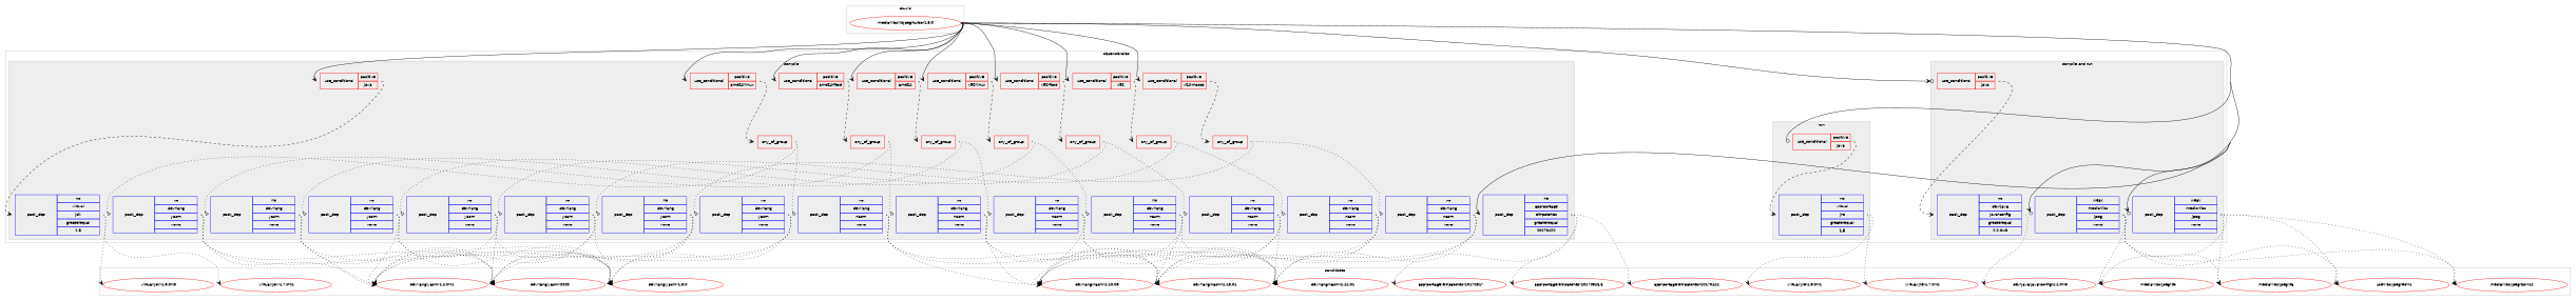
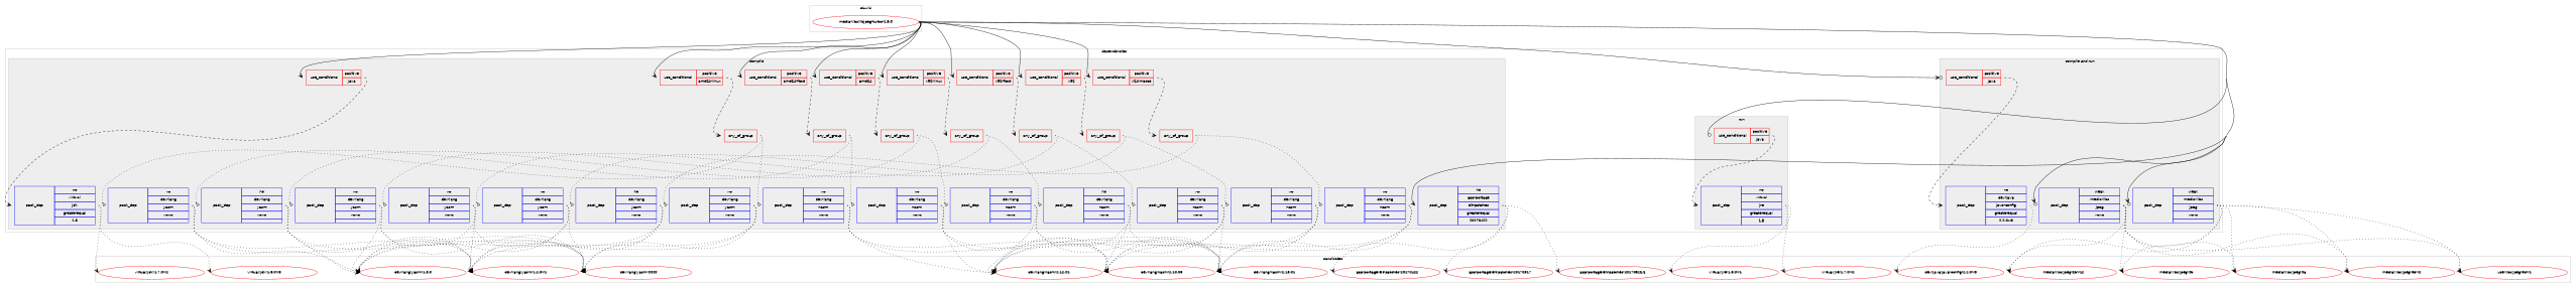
  digraph {
    compound=true
    concentrate=true
    fontname=Helvetica
    fontsize=10
    newrank=true
    rankdir=TB
    ranksep=1.5
    node [color=red fontname=Helvetica fontsize=10 shape=none]
    edge [arrowhead=vee headport=w style=dotted tailport=e weight=100]
    n1 [label="media-libs/libjpeg-turbo-1.5.0" width=4 shape=""]
    n2 [color=blue label=<<TABLE BORDER="0" CELLBORDER="1" CELLSPACING="0" CELLPADDING="4" WIDTH="220"><TR><TD ROWSPAN="6" CELLPADDING="30">pack_dep</TD></TR><TR><TD WIDTH="110">no</TD></TR><TR><TD>dev-lang</TD></TR><TR><TD>nasm</TD></TR><TR><TD>none</TD></TR><TR><TD></TD></TR></TABLE>>]
    n3 [color=blue label=<<TABLE BORDER="0" CELLBORDER="1" CELLSPACING="0" CELLPADDING="4" WIDTH="220"><TR><TD ROWSPAN="6" CELLPADDING="30">pack_dep</TD></TR><TR><TD WIDTH="110">no</TD></TR><TR><TD>dev-lang</TD></TR><TR><TD>yasm</TD></TR><TR><TD>none</TD></TR><TR><TD></TD></TR></TABLE>>]
    n4 [label=<<TABLE BORDER="0" CELLBORDER="1" CELLSPACING="0" CELLPADDING="4"><TR><TD CELLPADDING="10">any_of_group</TD></TR></TABLE>>]
    n5 [label=<<TABLE BORDER="0" CELLBORDER="1" CELLSPACING="0" CELLPADDING="4"><TR><TD ROWSPAN="3" CELLPADDING="10">use_conditional</TD></TR><TR><TD>positive</TD></TR><TR><TD>amd64</TD></TR></TABLE>>]
    n6 [color=blue label=<<TABLE BORDER="0" CELLBORDER="1" CELLSPACING="0" CELLPADDING="4" WIDTH="220"><TR><TD ROWSPAN="6" CELLPADDING="30">pack_dep</TD></TR><TR><TD WIDTH="110">no</TD></TR><TR><TD>dev-lang</TD></TR><TR><TD>nasm</TD></TR><TR><TD>none</TD></TR><TR><TD></TD></TR></TABLE>>]
    n7 [color=blue label=<<TABLE BORDER="0" CELLBORDER="1" CELLSPACING="0" CELLPADDING="4" WIDTH="220"><TR><TD ROWSPAN="6" CELLPADDING="30">pack_dep</TD></TR><TR><TD WIDTH="110">no</TD></TR><TR><TD>dev-lang</TD></TR><TR><TD>yasm</TD></TR><TR><TD>none</TD></TR><TR><TD></TD></TR></TABLE>>]
    n8 [label=<<TABLE BORDER="0" CELLBORDER="1" CELLSPACING="0" CELLPADDING="4"><TR><TD CELLPADDING="10">any_of_group</TD></TR></TABLE>>]
    n9 [label=<<TABLE BORDER="0" CELLBORDER="1" CELLSPACING="0" CELLPADDING="4"><TR><TD ROWSPAN="3" CELLPADDING="10">use_conditional</TD></TR><TR><TD>positive</TD></TR><TR><TD>amd64-fbsd</TD></TR></TABLE>>]
    n10 [color=blue label=<<TABLE BORDER="0" CELLBORDER="1" CELLSPACING="0" CELLPADDING="4" WIDTH="220"><TR><TD ROWSPAN="6" CELLPADDING="30">pack_dep</TD></TR><TR><TD WIDTH="110">no</TD></TR><TR><TD>dev-lang</TD></TR><TR><TD>nasm</TD></TR><TR><TD>none</TD></TR><TR><TD></TD></TR></TABLE>>]
    n11 [color=blue label=<<TABLE BORDER="0" CELLBORDER="1" CELLSPACING="0" CELLPADDING="4" WIDTH="220"><TR><TD ROWSPAN="6" CELLPADDING="30">pack_dep</TD></TR><TR><TD WIDTH="110">no</TD></TR><TR><TD>dev-lang</TD></TR><TR><TD>yasm</TD></TR><TR><TD>none</TD></TR><TR><TD></TD></TR></TABLE>>]
    n12 [label=<<TABLE BORDER="0" CELLBORDER="1" CELLSPACING="0" CELLPADDING="4"><TR><TD CELLPADDING="10">any_of_group</TD></TR></TABLE>>]
    n13 [label=<<TABLE BORDER="0" CELLBORDER="1" CELLSPACING="0" CELLPADDING="4"><TR><TD ROWSPAN="3" CELLPADDING="10">use_conditional</TD></TR><TR><TD>positive</TD></TR><TR><TD>amd64-linux</TD></TR></TABLE>>]
    n14 [color=blue label=<<TABLE BORDER="0" CELLBORDER="1" CELLSPACING="0" CELLPADDING="4" WIDTH="220"><TR><TD ROWSPAN="6" CELLPADDING="30">pack_dep</TD></TR><TR><TD WIDTH="110">no</TD></TR><TR><TD>virtual</TD></TR><TR><TD>jdk</TD></TR><TR><TD>greaterequal</TD></TR><TR><TD>1.5</TD></TR></TABLE>>]
    n15 [label=<<TABLE BORDER="0" CELLBORDER="1" CELLSPACING="0" CELLPADDING="4"><TR><TD ROWSPAN="3" CELLPADDING="10">use_conditional</TD></TR><TR><TD>positive</TD></TR><TR><TD>java</TD></TR></TABLE>>]
    n16 [color=blue label=<<TABLE BORDER="0" CELLBORDER="1" CELLSPACING="0" CELLPADDING="4" WIDTH="220"><TR><TD ROWSPAN="6" CELLPADDING="30">pack_dep</TD></TR><TR><TD WIDTH="110">no</TD></TR><TR><TD>dev-lang</TD></TR><TR><TD>nasm</TD></TR><TR><TD>none</TD></TR><TR><TD></TD></TR></TABLE>>]
    n17 [color=blue label=<<TABLE BORDER="0" CELLBORDER="1" CELLSPACING="0" CELLPADDING="4" WIDTH="220"><TR><TD ROWSPAN="6" CELLPADDING="30">pack_dep</TD></TR><TR><TD WIDTH="110">no</TD></TR><TR><TD>dev-lang</TD></TR><TR><TD>yasm</TD></TR><TR><TD>none</TD></TR><TR><TD></TD></TR></TABLE>>]
    n18 [label=<<TABLE BORDER="0" CELLBORDER="1" CELLSPACING="0" CELLPADDING="4"><TR><TD CELLPADDING="10">any_of_group</TD></TR></TABLE>>]
    n19 [label=<<TABLE BORDER="0" CELLBORDER="1" CELLSPACING="0" CELLPADDING="4"><TR><TD ROWSPAN="3" CELLPADDING="10">use_conditional</TD></TR><TR><TD>positive</TD></TR><TR><TD>x64-macos</TD></TR></TABLE>>]
    n20 [color=blue label=<<TABLE BORDER="0" CELLBORDER="1" CELLSPACING="0" CELLPADDING="4" WIDTH="220"><TR><TD ROWSPAN="6" CELLPADDING="30">pack_dep</TD></TR><TR><TD WIDTH="110">no</TD></TR><TR><TD>dev-lang</TD></TR><TR><TD>nasm</TD></TR><TR><TD>none</TD></TR><TR><TD></TD></TR></TABLE>>]
    n21 [color=blue label=<<TABLE BORDER="0" CELLBORDER="1" CELLSPACING="0" CELLPADDING="4" WIDTH="220"><TR><TD ROWSPAN="6" CELLPADDING="30">pack_dep</TD></TR><TR><TD WIDTH="110">no</TD></TR><TR><TD>dev-lang</TD></TR><TR><TD>yasm</TD></TR><TR><TD>none</TD></TR><TR><TD></TD></TR></TABLE>>]
    n22 [label=<<TABLE BORDER="0" CELLBORDER="1" CELLSPACING="0" CELLPADDING="4"><TR><TD CELLPADDING="10">any_of_group</TD></TR></TABLE>>]
    n23 [label=<<TABLE BORDER="0" CELLBORDER="1" CELLSPACING="0" CELLPADDING="4"><TR><TD ROWSPAN="3" CELLPADDING="10">use_conditional</TD></TR><TR><TD>positive</TD></TR><TR><TD>x86</TD></TR></TABLE>>]
    n24 [color=blue label=<<TABLE BORDER="0" CELLBORDER="1" CELLSPACING="0" CELLPADDING="4" WIDTH="220"><TR><TD ROWSPAN="6" CELLPADDING="30">pack_dep</TD></TR><TR><TD WIDTH="110">no</TD></TR><TR><TD>dev-lang</TD></TR><TR><TD>nasm</TD></TR><TR><TD>none</TD></TR><TR><TD></TD></TR></TABLE>>]
    n25 [color=blue label=<<TABLE BORDER="0" CELLBORDER="1" CELLSPACING="0" CELLPADDING="4" WIDTH="220"><TR><TD ROWSPAN="6" CELLPADDING="30">pack_dep</TD></TR><TR><TD WIDTH="110">no</TD></TR><TR><TD>dev-lang</TD></TR><TR><TD>yasm</TD></TR><TR><TD>none</TD></TR><TR><TD></TD></TR></TABLE>>]
    n26 [label=<<TABLE BORDER="0" CELLBORDER="1" CELLSPACING="0" CELLPADDING="4"><TR><TD CELLPADDING="10">any_of_group</TD></TR></TABLE>>]
    n27 [label=<<TABLE BORDER="0" CELLBORDER="1" CELLSPACING="0" CELLPADDING="4"><TR><TD ROWSPAN="3" CELLPADDING="10">use_conditional</TD></TR><TR><TD>positive</TD></TR><TR><TD>x86-fbsd</TD></TR></TABLE>>]
    n28 [color=blue label=<<TABLE BORDER="0" CELLBORDER="1" CELLSPACING="0" CELLPADDING="4" WIDTH="220"><TR><TD ROWSPAN="6" CELLPADDING="30">pack_dep</TD></TR><TR><TD WIDTH="110">no</TD></TR><TR><TD>dev-lang</TD></TR><TR><TD>nasm</TD></TR><TR><TD>none</TD></TR><TR><TD></TD></TR></TABLE>>]
    n29 [color=blue label=<<TABLE BORDER="0" CELLBORDER="1" CELLSPACING="0" CELLPADDING="4" WIDTH="220"><TR><TD ROWSPAN="6" CELLPADDING="30">pack_dep</TD></TR><TR><TD WIDTH="110">no</TD></TR><TR><TD>dev-lang</TD></TR><TR><TD>yasm</TD></TR><TR><TD>none</TD></TR><TR><TD></TD></TR></TABLE>>]
    n30 [label=<<TABLE BORDER="0" CELLBORDER="1" CELLSPACING="0" CELLPADDING="4"><TR><TD CELLPADDING="10">any_of_group</TD></TR></TABLE>>]
    n31 [label=<<TABLE BORDER="0" CELLBORDER="1" CELLSPACING="0" CELLPADDING="4"><TR><TD ROWSPAN="3" CELLPADDING="10">use_conditional</TD></TR><TR><TD>positive</TD></TR><TR><TD>x86-linux</TD></TR></TABLE>>]
    n32 [color=blue label=<<TABLE BORDER="0" CELLBORDER="1" CELLSPACING="0" CELLPADDING="4" WIDTH="220"><TR><TD ROWSPAN="6" CELLPADDING="30">pack_dep</TD></TR><TR><TD WIDTH="110">no</TD></TR><TR><TD>app-portage</TD></TR><TR><TD>elt-patches</TD></TR><TR><TD>greaterequal</TD></TR><TR><TD>20170422</TD></TR></TABLE>>]
    n33 [color=blue label=<<TABLE BORDER="0" CELLBORDER="1" CELLSPACING="0" CELLPADDING="4" WIDTH="220"><TR><TD ROWSPAN="6" CELLPADDING="30">pack_dep</TD></TR><TR><TD WIDTH="110">no</TD></TR><TR><TD>dev-java</TD></TR><TR><TD>java-config</TD></TR><TR><TD>greaterequal</TD></TR><TR><TD>2.2.0-r3</TD></TR></TABLE>>]
    n34 [label=<<TABLE BORDER="0" CELLBORDER="1" CELLSPACING="0" CELLPADDING="4"><TR><TD ROWSPAN="3" CELLPADDING="10">use_conditional</TD></TR><TR><TD>positive</TD></TR><TR><TD>java</TD></TR></TABLE>>]
    n35 [color=blue label=<<TABLE BORDER="0" CELLBORDER="1" CELLSPACING="0" CELLPADDING="4" WIDTH="220"><TR><TD ROWSPAN="6" CELLPADDING="30">pack_dep</TD></TR><TR><TD WIDTH="110">weak</TD></TR><TR><TD>media-libs</TD></TR><TR><TD>jpeg</TD></TR><TR><TD>none</TD></TR><TR><TD></TD></TR></TABLE>>]
    n36 [color=blue label=<<TABLE BORDER="0" CELLBORDER="1" CELLSPACING="0" CELLPADDING="4" WIDTH="220"><TR><TD ROWSPAN="6" CELLPADDING="30">pack_dep</TD></TR><TR><TD WIDTH="110">weak</TD></TR><TR><TD>media-libs</TD></TR><TR><TD>jpeg</TD></TR><TR><TD>none</TD></TR><TR><TD></TD></TR></TABLE>>]
    n37 [color=blue label=<<TABLE BORDER="0" CELLBORDER="1" CELLSPACING="0" CELLPADDING="4" WIDTH="220"><TR><TD ROWSPAN="6" CELLPADDING="30">pack_dep</TD></TR><TR><TD WIDTH="110">no</TD></TR><TR><TD>virtual</TD></TR><TR><TD>jre</TD></TR><TR><TD>greaterequal</TD></TR><TR><TD>1.5</TD></TR></TABLE>>]
    n38 [label=<<TABLE BORDER="0" CELLBORDER="1" CELLSPACING="0" CELLPADDING="4"><TR><TD ROWSPAN="3" CELLPADDING="10">use_conditional</TD></TR><TR><TD>positive</TD></TR><TR><TD>java</TD></TR></TABLE>>]
    n39 [label="dev-lang/nasm-2.10.08" width=4 shape=""]
    n40 [label="dev-lang/nasm-2.12.01" width=4 shape=""]
    n41 [label="dev-lang/nasm-2.13.01" width=4 shape=""]
    n42 [label="dev-lang/yasm-1.2.0-r1" width=4 shape=""]
    n43 [label="dev-lang/yasm-1.3.0" width=4 shape=""]
    n44 [label="dev-lang/yasm-9999" width=4 shape=""]
    n45 [label="virtual/jdk-1.7.0-r2" width=4 shape=""]
    n46 [label="virtual/jdk-1.8.0-r3" width=4 shape=""]
    n47 [label="app-portage/elt-patches-20170317" width=4 shape=""]
    n48 [label="app-portage/elt-patches-20170422" width=4 shape=""]
    n49 [label="app-portage/elt-patches-20170826.6" width=4 shape=""]
    n50 [label="dev-java/java-config-2.2.0-r3" width=4 shape=""]
    n51 [label="media-libs/jpeg-6b-r12" width=4 shape=""]
    n52 [label="use-libs/jpeg-8d-r1" width=4 shape=""]
+   n53 [label="media-libs/jpeg-8d-r2" width=4 shape=""]
    n54 [label="media-libs/jpeg-9a" width=4 shape=""]
    n55 [label="media-libs/jpeg-9b" width=4 shape=""]
    n56 [label="virtual/jre-1.7.0-r2" width=4 shape=""]
    n57 [label="virtual/jre-1.8.0-r1" width=4 shape=""]
    subgraph cluster_1 {
      color=gray
      label=<<i>ebuild</i>>
      rank=same
      n1
    }
    subgraph cluster_2 {
      color=gray
      label=<<i>dependencies</i>>
      subgraph cluster_3 {
        color=gray
        fillcolor="#eeeeee"
        label=<<i>compile</i>>
        style=filled
        subgraph sub_4 {
          color=gray
          fillcolor="#eeeeee"
          label=<<i>compile</i>>
          style=filled
          n5
          subgraph sub_5 {
            color=gray
            fillcolor="#eeeeee"
            label=<<i>compile</i>>
            style=filled
            n4
            subgraph sub_6 {
              color=gray
              fillcolor="#eeeeee"
              label=<<i>compile</i>>
              style=filled
              n2
            }
            subgraph sub_7 {
              color=gray
              fillcolor="#eeeeee"
              label=<<i>compile</i>>
              style=filled
              n3
            }
          }
        }
        subgraph sub_8 {
          color=gray
          fillcolor="#eeeeee"
          label=<<i>compile</i>>
          style=filled
          n9
          subgraph sub_9 {
            color=gray
            fillcolor="#eeeeee"
            label=<<i>compile</i>>
            style=filled
            n8
            subgraph sub_10 {
              color=gray
              fillcolor="#eeeeee"
              label=<<i>compile</i>>
              style=filled
              n6
            }
            subgraph sub_11 {
              color=gray
              fillcolor="#eeeeee"
              label=<<i>compile</i>>
              style=filled
              n7
            }
          }
        }
        subgraph sub_12 {
          color=gray
          fillcolor="#eeeeee"
          label=<<i>compile</i>>
          style=filled
          n13
          subgraph sub_13 {
            color=gray
            fillcolor="#eeeeee"
            label=<<i>compile</i>>
            style=filled
            n12
            subgraph sub_14 {
              color=gray
              fillcolor="#eeeeee"
              label=<<i>compile</i>>
              style=filled
              n10
            }
            subgraph sub_15 {
              color=gray
              fillcolor="#eeeeee"
              label=<<i>compile</i>>
              style=filled
              n11
            }
          }
        }
        subgraph sub_16 {
          color=gray
          fillcolor="#eeeeee"
          label=<<i>compile</i>>
          style=filled
          n15
          subgraph sub_17 {
            color=gray
            fillcolor="#eeeeee"
            label=<<i>compile</i>>
            style=filled
            n14
          }
        }
        subgraph sub_18 {
          color=gray
          fillcolor="#eeeeee"
          label=<<i>compile</i>>
          style=filled
          n19
          subgraph sub_19 {
            color=gray
            fillcolor="#eeeeee"
            label=<<i>compile</i>>
            style=filled
            n18
            subgraph sub_20 {
              color=gray
              fillcolor="#eeeeee"
              label=<<i>compile</i>>
              style=filled
              n16
            }
            subgraph sub_21 {
              color=gray
              fillcolor="#eeeeee"
              label=<<i>compile</i>>
              style=filled
              n17
            }
          }
        }
        subgraph sub_22 {
          color=gray
          fillcolor="#eeeeee"
          label=<<i>compile</i>>
          style=filled
          n23
          subgraph sub_23 {
            color=gray
            fillcolor="#eeeeee"
            label=<<i>compile</i>>
            style=filled
            n22
            subgraph sub_24 {
              color=gray
              fillcolor="#eeeeee"
              label=<<i>compile</i>>
              style=filled
              n20
            }
            subgraph sub_25 {
              color=gray
              fillcolor="#eeeeee"
              label=<<i>compile</i>>
              style=filled
              n21
            }
          }
        }
        subgraph sub_26 {
          color=gray
          fillcolor="#eeeeee"
          label=<<i>compile</i>>
          style=filled
          n27
          subgraph sub_27 {
            color=gray
            fillcolor="#eeeeee"
            label=<<i>compile</i>>
            style=filled
            n26
            subgraph sub_28 {
              color=gray
              fillcolor="#eeeeee"
              label=<<i>compile</i>>
              style=filled
              n24
            }
            subgraph sub_29 {
              color=gray
              fillcolor="#eeeeee"
              label=<<i>compile</i>>
              style=filled
              n25
            }
          }
        }
        subgraph sub_30 {
          color=gray
          fillcolor="#eeeeee"
          label=<<i>compile</i>>
          style=filled
          n31
          subgraph sub_31 {
            color=gray
            fillcolor="#eeeeee"
            label=<<i>compile</i>>
            style=filled
            n30
            subgraph sub_32 {
              color=gray
              fillcolor="#eeeeee"
              label=<<i>compile</i>>
              style=filled
              n28
            }
            subgraph sub_33 {
              color=gray
              fillcolor="#eeeeee"
              label=<<i>compile</i>>
              style=filled
              n29
            }
          }
        }
        subgraph sub_34 {
          color=gray
          fillcolor="#eeeeee"
          label=<<i>compile</i>>
          style=filled
          n32
        }
      }
      subgraph cluster_35 {
        color=gray
        fillcolor="#eeeeee"
        label=<<i>compile and run</i>>
        style=filled
        subgraph sub_36 {
          color=gray
          fillcolor="#eeeeee"
          label=<<i>compile and run</i>>
          style=filled
          n34
          subgraph sub_37 {
            color=gray
            fillcolor="#eeeeee"
            label=<<i>compile and run</i>>
            style=filled
            n33
          }
        }
        subgraph sub_38 {
          color=gray
          fillcolor="#eeeeee"
          label=<<i>compile and run</i>>
          style=filled
          n35
        }
        subgraph sub_39 {
          color=gray
          fillcolor="#eeeeee"
          label=<<i>compile and run</i>>
          style=filled
          n36
        }
      }
      subgraph cluster_40 {
        color=gray
        fillcolor="#eeeeee"
        label=<<i>run</i>>
        style=filled
        subgraph sub_41 {
          color=gray
          fillcolor="#eeeeee"
          label=<<i>run</i>>
          style=filled
          n38
          subgraph sub_42 {
            color=gray
            fillcolor="#eeeeee"
            label=<<i>run</i>>
            style=filled
            n37
          }
        }
      }
    }
    subgraph cluster_43 {
      color=gray
      label=<<i>candidates</i>>
      rank=same
      subgraph sub_44 {
        color=black
        label=<<i>candidates</i>>
        nodesep=1
        rank=same
        n39
        n40
        n41
      }
      subgraph sub_45 {
        color=black
        label=<<i>candidates</i>>
        nodesep=1
        rank=same
        n39
        n40
        n41
      }
      subgraph sub_46 {
        color=black
        label=<<i>candidates</i>>
        nodesep=1
        rank=same
        n42
        n43
        n44
      }
      subgraph sub_47 {
        color=black
        label=<<i>candidates</i>>
        nodesep=1
        rank=same
        n42
        n43
        n44
      }
      subgraph sub_48 {
        color=black
        label=<<i>candidates</i>>
        nodesep=1
        rank=same
        n42
        n43
        n44
      }
      subgraph sub_49 {
        color=black
        label=<<i>candidates</i>>
        nodesep=1
        rank=same
        n39
        n40
        n41
      }
      subgraph sub_50 {
        color=black
        label=<<i>candidates</i>>
        nodesep=1
        rank=same
        n42
        n43
        n44
      }
      subgraph sub_51 {
        color=black
        label=<<i>candidates</i>>
        nodesep=1
        rank=same
        n45
        n46
      }
      subgraph sub_52 {
        color=black
        label=<<i>candidates</i>>
        nodesep=1
        rank=same
        n39
        n40
        n41
      }
      subgraph sub_53 {
        color=black
        label=<<i>candidates</i>>
        nodesep=1
        rank=same
        n42
        n43
        n44
      }
      subgraph sub_54 {
        color=black
        label=<<i>candidates</i>>
        nodesep=1
        rank=same
        n39
        n40
        n41
      }
      subgraph sub_55 {
        color=black
        label=<<i>candidates</i>>
        nodesep=1
        rank=same
        n39
        n40
        n41
      }
      subgraph sub_56 {
        color=black
        label=<<i>candidates</i>>
        nodesep=1
        rank=same
        n42
        n43
        n44
      }
      subgraph sub_57 {
        color=black
        label=<<i>candidates</i>>
        nodesep=1
        rank=same
        n39
        n40
        n41
      }
      subgraph sub_58 {
        color=black
        label=<<i>candidates</i>>
        nodesep=1
        rank=same
        n42
        n43
        n44
      }
      subgraph sub_59 {
        color=black
        label=<<i>candidates</i>>
        nodesep=1
        rank=same
        n47
        n48
        n49
      }
      subgraph sub_60 {
        color=black
        label=<<i>candidates</i>>
        nodesep=1
        rank=same
        n50
      }
      subgraph sub_61 {
        color=black
        label=<<i>candidates</i>>
        nodesep=1
        rank=same
        n51
        n52
+       n53
        n54
        n55
      }
      subgraph sub_62 {
        color=black
        label=<<i>candidates</i>>
        nodesep=1
        rank=same
        n51
        n52
+       n53
        n54
        n55
      }
      subgraph sub_63 {
        color=black
        label=<<i>candidates</i>>
        nodesep=1
        rank=same
        n56
        n57
      }
    }
    n1 -> n5 [style=solid weight=20]
    n1 -> n9 [style=solid weight=20]
    n1 -> n13 [style=solid weight=20]
    n1 -> n15 [style=solid weight=20]
    n1 -> n19 [style=solid weight=20]
    n1 -> n23 [style=solid weight=20]
    n1 -> n27 [style=solid weight=20]
    n1 -> n31 [style=solid weight=20]
    n1 -> n32 [style=solid weight=20]
    n1 -> n34 [arrowhead=odotvee style=solid weight=20]
    n1 -> n35 [arrowhead=odotvee style=solid weight=20]
    n1 -> n36 [arrowhead=odotvee style=solid weight=20]
    n1 -> n38 [arrowhead=odot style=solid weight=20]
    n2 -> n39
    n2 -> n40
    n2 -> n41
    n3 -> n42
    n3 -> n43
    n3 -> n44
    n4 -> n2 [arrowhead=oinv weight=20]
    n4 -> n3 [arrowhead=oinv weight=20]
    n5 -> n4 [style=dashed weight=20]
    n6 -> n39
    n6 -> n40
    n6 -> n41
    n7 -> n42
    n7 -> n43
    n7 -> n44
    n8 -> n6 [arrowhead=oinv weight=20]
    n8 -> n7 [arrowhead=oinv weight=20]
    n9 -> n8 [style=dashed weight=20]
    n10 -> n39
    n10 -> n40
    n10 -> n41
    n11 -> n42
    n11 -> n43
    n11 -> n44
    n12 -> n10 [arrowhead=oinv weight=20]
    n12 -> n11 [arrowhead=oinv weight=20]
    n13 -> n12 [style=dashed weight=20]
    n14 -> n45
    n14 -> n46
    n15 -> n14 [style=dashed weight=20]
    n16 -> n39
    n16 -> n40
    n16 -> n41
    n17 -> n42
    n17 -> n43
    n17 -> n44
    n18 -> n16 [arrowhead=oinv weight=20]
    n18 -> n17 [arrowhead=oinv weight=20]
    n19 -> n18 [style=dashed weight=20]
    n20 -> n39
    n20 -> n40
    n20 -> n41
    n21 -> n42
    n21 -> n43
    n21 -> n44
    n22 -> n20 [arrowhead=oinv weight=20]
    n22 -> n21 [arrowhead=oinv weight=20]
    n23 -> n22 [style=dashed weight=20]
    n24 -> n39
    n24 -> n40
    n24 -> n41
    n25 -> n42
    n25 -> n43
    n25 -> n44
    n26 -> n24 [arrowhead=oinv weight=20]
    n26 -> n25 [arrowhead=oinv weight=20]
    n27 -> n26 [style=dashed weight=20]
    n28 -> n39
    n28 -> n40
    n28 -> n41
    n29 -> n42
    n29 -> n43
    n29 -> n44
    n30 -> n28 [arrowhead=oinv weight=20]
    n30 -> n29 [arrowhead=oinv weight=20]
    n31 -> n30 [style=dashed weight=20]
    n32 -> n47
    n32 -> n48
    n32 -> n49
    n33 -> n50
    n34 -> n33 [style=dashed weight=20]
    n35 -> n51
    n35 -> n52
+   n35 -> n53
    n35 -> n54
    n35 -> n55
    n36 -> n51
    n36 -> n52
+   n36 -> n53
    n36 -> n54
    n36 -> n55
    n37 -> n56
    n37 -> n57
    n38 -> n37 [style=dashed weight=20]
  }
